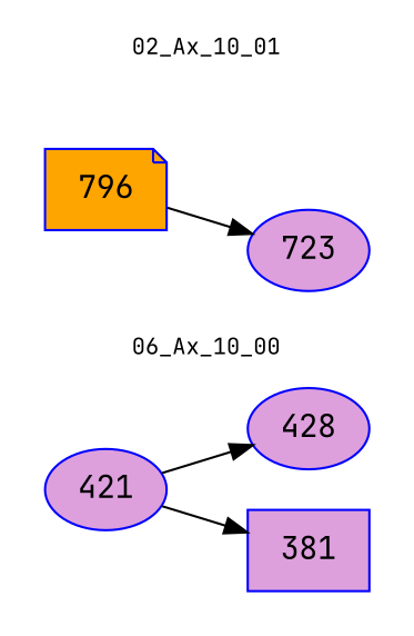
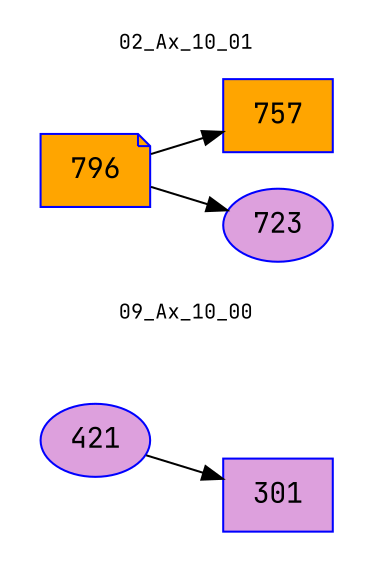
  digraph {
    fontname="JetBrains Mono"
    rankdir=LR
    node [color=blue fillcolor=plum fontname="JetBrains Mono" shape=ellipse style=filled]
    edge [color=black fontname="JetBrains Mono"]
    n1 [label=421]
-   n2 [label=381 shape=box]
-   n3 [label=428]
+   n2 [label=301 shape=box]
    n4 [fillcolor=orange label=796 shape=note]
    n5 [label=723]
+   n6 [fillcolor=orange label=757 shape=box]
    subgraph cluster_1 {
      color=white
      fontsize=10
-     label="06_Ax_10_00"
+     label="09_Ax_10_00"
      n1
      n2
-     n3
    }
    subgraph cluster_2 {
      color=white
      fontsize=10
      label="02_Ax_10_01"
      n4
      n5
+     n6
    }
    n1 -> n2
-   n1 -> n3
    n4 -> n5
+   n4 -> n6
  }
